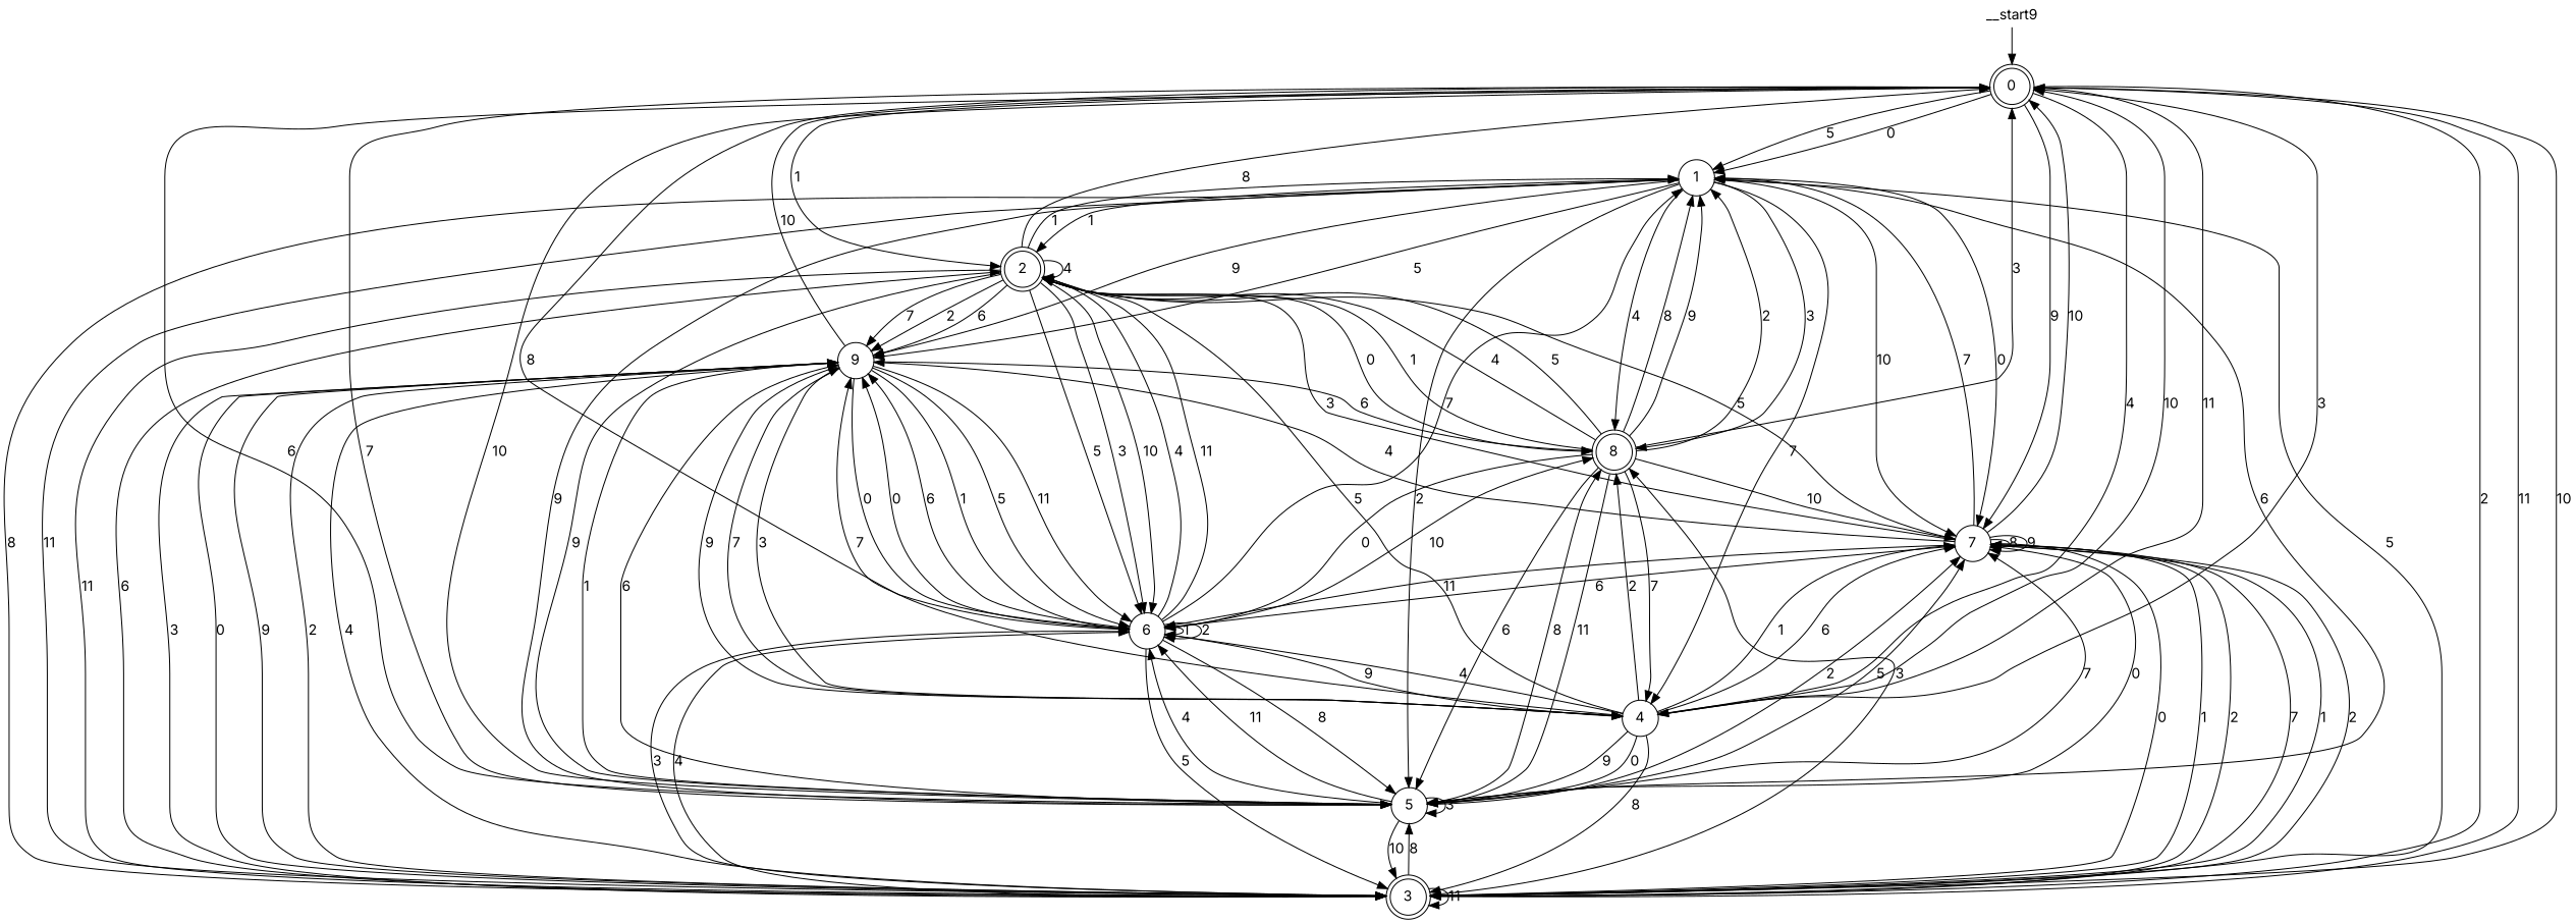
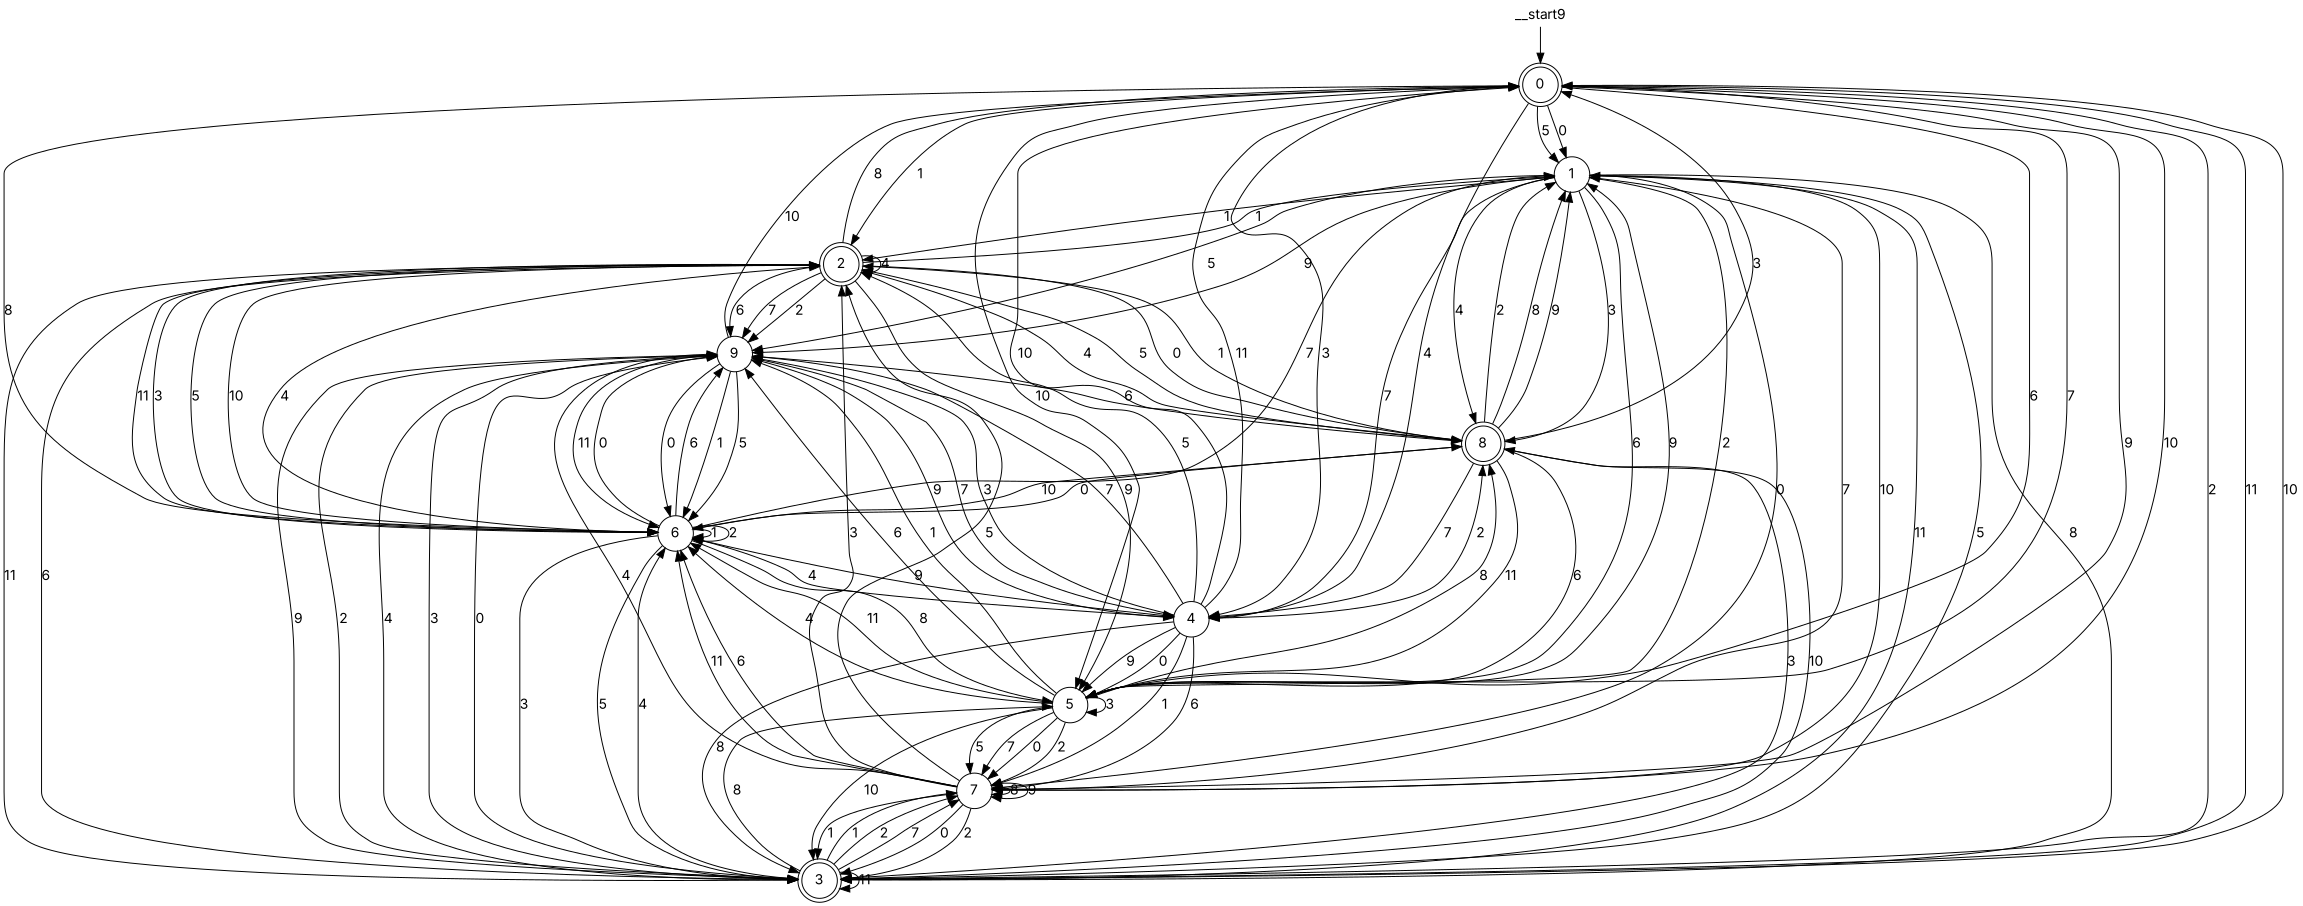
  digraph {
    fontname=Inter
    node [fontname=Inter shape=circle]
    edge [fontname=Inter]
    n1 [label=0 shape=doublecircle]
    n2 [label=1]
    n3 [label=2 shape=doublecircle]
    n4 [label=3 shape=doublecircle]
    n5 [label=4]
    n6 [label=5]
    n7 [label=6]
    n8 [label=7]
    n9 [label=8 shape=doublecircle]
    n10 [label=9]
    n11 [height=0 label=__start9 shape=none width=0]
    n1 -> n2 [label=0]
    n1 -> n2 [label=5]
    n1 -> n3 [label=1]
    n1 -> n4 [label=2]
    n1 -> n4 [label=11]
    n1 -> n5 [label=3]
    n1 -> n5 [label=4]
    n1 -> n6 [label=6]
    n1 -> n6 [label=7]
    n1 -> n6 [label=10]
    n1 -> n7 [label=8]
    n1 -> n8 [label=9]
    n2 -> n3 [label=1]
    n2 -> n4 [label=8]
    n2 -> n4 [label=11]
    n2 -> n5 [label=7]
    n2 -> n6 [label=2]
    n2 -> n6 [label=6]
    n2 -> n8 [label=0]
    n2 -> n8 [label=10]
    n2 -> n9 [label=3]
    n2 -> n9 [label=4]
    n2 -> n10 [label=5]
    n2 -> n10 [label=9]
    n3 -> n1 [label=8]
    n3 -> n2 [label=1]
    n3 -> n3 [label=4]
    n3 -> n4 [label=11]
    n3 -> n6 [label=9]
    n3 -> n7 [label=3]
    n3 -> n7 [label=5]
    n3 -> n7 [label=10]
    n3 -> n9 [label=0]
    n3 -> n10 [label=2]
    n3 -> n10 [label=6]
    n3 -> n10 [label=7]
    n4 -> n1 [label=10]
    n4 -> n2 [label=5]
    n4 -> n3 [label=6]
    n4 -> n4 [label=11]
    n4 -> n6 [label=8]
    n4 -> n7 [label=4]
    n4 -> n8 [label=1]
    n4 -> n8 [label=2]
    n4 -> n8 [label=7]
    n4 -> n9 [label=3]
    n4 -> n10 [label=0]
    n4 -> n10 [label=9]
    n5 -> n1 [label=10]
    n5 -> n1 [label=11]
    n5 -> n3 [label=5]
    n5 -> n4 [label=8]
    n5 -> n6 [label=0]
    n5 -> n6 [label=9]
    n5 -> n7 [label=4]
    n5 -> n8 [label=1]
    n5 -> n8 [label=6]
    n5 -> n9 [label=2]
    n5 -> n10 [label=3]
    n5 -> n10 [label=7]
    n6 -> n2 [label=9]
    n6 -> n4 [label=10]
    n6 -> n6 [label=3]
    n6 -> n7 [label=4]
    n6 -> n7 [label=11]
    n6 -> n8 [label=0]
    n6 -> n8 [label=2]
    n6 -> n8 [label=5]
    n6 -> n8 [label=7]
    n6 -> n9 [label=8]
    n6 -> n10 [label=1]
    n6 -> n10 [label=6]
    n7 -> n2 [label=7]
    n7 -> n3 [label=4]
    n7 -> n3 [label=11]
    n7 -> n4 [label=3]
    n7 -> n4 [label=5]
    n7 -> n5 [label=9]
    n7 -> n6 [label=8]
    n7 -> n7 [label=1]
    n7 -> n7 [label=2]
    n7 -> n9 [label=10]
    n7 -> n10 [label=0]
    n7 -> n10 [label=6]
    n8 -> n1 [label=10]
    n8 -> n2 [label=7]
    n8 -> n3 [label=3]
    n8 -> n3 [label=5]
    n8 -> n4 [label=0]
    n8 -> n4 [label=1]
    n8 -> n4 [label=2]
    n8 -> n7 [label=6]
    n8 -> n7 [label=11]
    n8 -> n8 [label=8]
    n8 -> n8 [label=9]
    n8 -> n10 [label=4]
    n9 -> n1 [label=3]
    n9 -> n2 [label=2]
    n9 -> n2 [label=8]
    n9 -> n2 [label=9]
    n9 -> n3 [label=1]
    n9 -> n3 [label=4]
    n9 -> n3 [label=5]
-   n9 -> n8 [label=10]
+   n9 -> n4 [label=10]
    n9 -> n5 [label=7]
    n9 -> n6 [label=6]
    n9 -> n6 [label=11]
    n9 -> n7 [label=0]
    n10 -> n1 [label=10]
    n10 -> n4 [label=2]
    n10 -> n4 [label=3]
    n10 -> n4 [label=4]
    n10 -> n5 [label=7]
    n10 -> n5 [label=9]
    n10 -> n7 [label=0]
    n10 -> n7 [label=1]
    n10 -> n7 [label=5]
    n10 -> n7 [label=11]
    n10 -> n9 [label=6]
    n11 -> n1
  }
